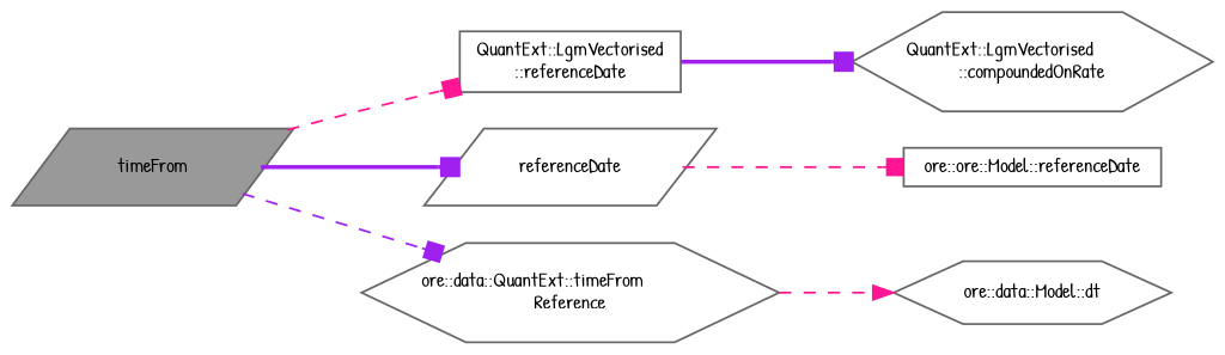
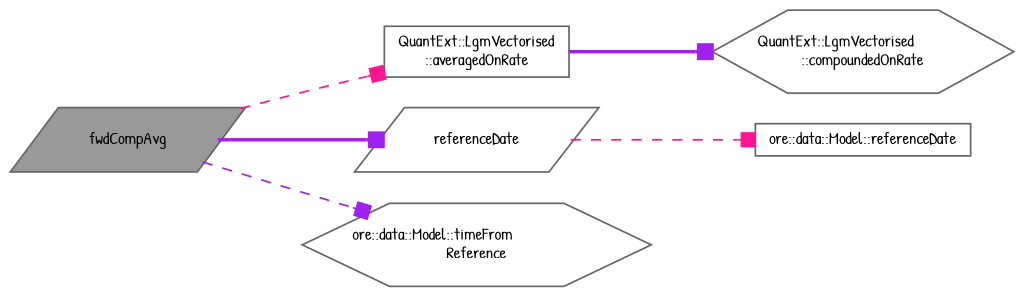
  digraph {
    fontname="Patrick Hand"
    rankdir=LR
    node [color=grey40 fillcolor=white fontname="Patrick Hand" fontsize=10 shape=hexagon style=filled]
    edge [arrowhead=box color=deeppink fontname="Patrick Hand" fontsize=10 labelfontname=Helvetica labelfontsize=10 style=dashed]
-   n1 [color=gray40 fillcolor=grey60 fontcolor=black height=0.2 label=timeFrom shape=parallelogram width=0.4]
-   n2 [height=0.2 label="QuantExt::LgmVectorised\l::referenceDate" shape=box width=0.4]
+   n1 [color=gray40 fillcolor=grey60 fontcolor=black height=0.2 label=fwdCompAvg shape=parallelogram width=0.4]
+   n2 [height=0.2 label="QuantExt::LgmVectorised\l::averagedOnRate" shape=box width=0.4]
    n3 [height=0.2 label=referenceDate shape=parallelogram width=0.4]
-   n4 [height=0.2 label="ore::data::QuantExt::timeFrom\lReference" width=0.4]
+   n4 [height=0.2 label="ore::data::Model::timeFrom\lReference" width=0.4]
    n5 [height=0.2 label="QuantExt::LgmVectorised\l::compoundedOnRate" width=0.4]
-   n6 [height=0.2 label="ore::ore::Model::referenceDate" shape=box width=0.4]
-   n7 [height=0.2 label="ore::data::Model::dt" width=0.4]
+   n6 [height=0.2 label="ore::data::Model::referenceDate" shape=box width=0.4]
    n1 -> n2
    n1 -> n3 [color=purple style=bold]
    n1 -> n4 [color=purple]
    n2 -> n5 [color=purple style=bold]
    n3 -> n6
-   n4 -> n7 [arrowhead=normal]
  }
